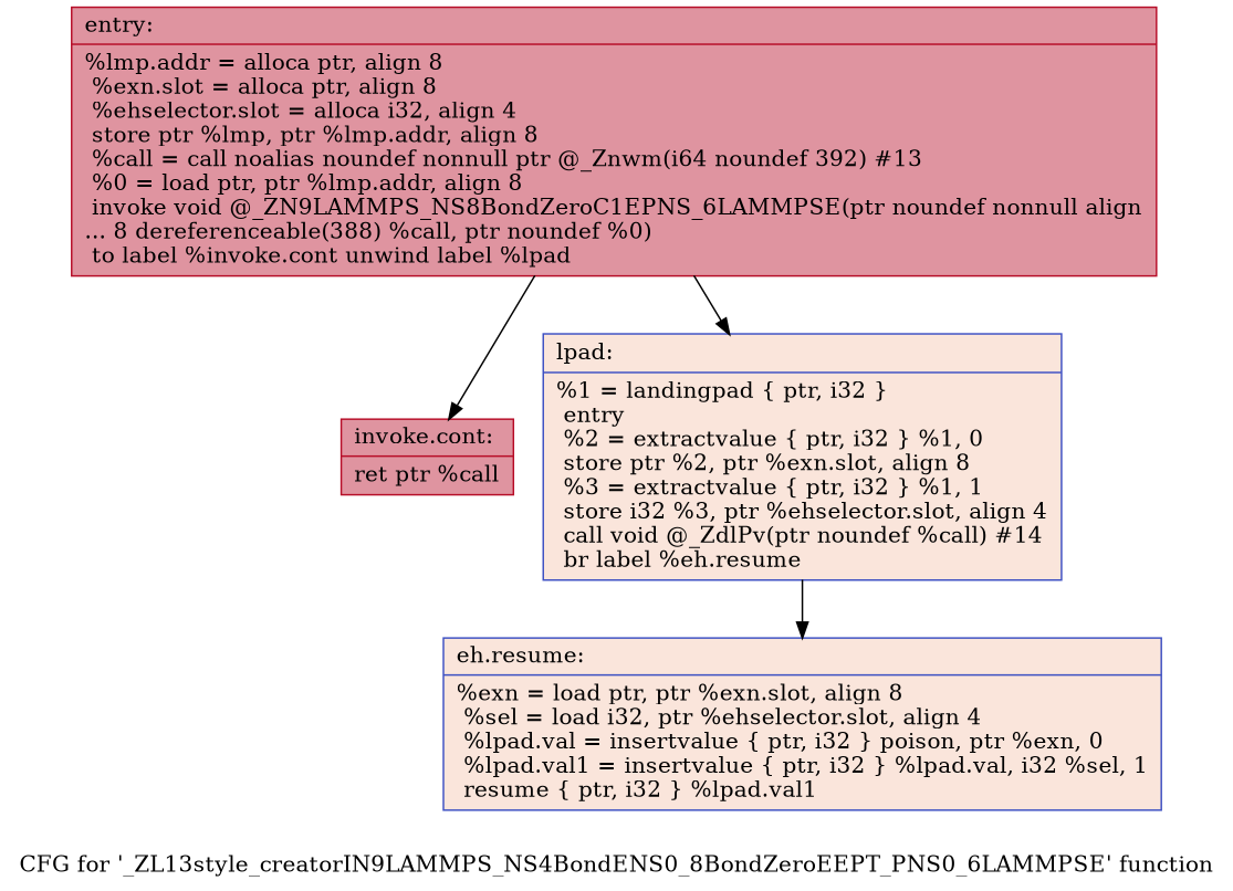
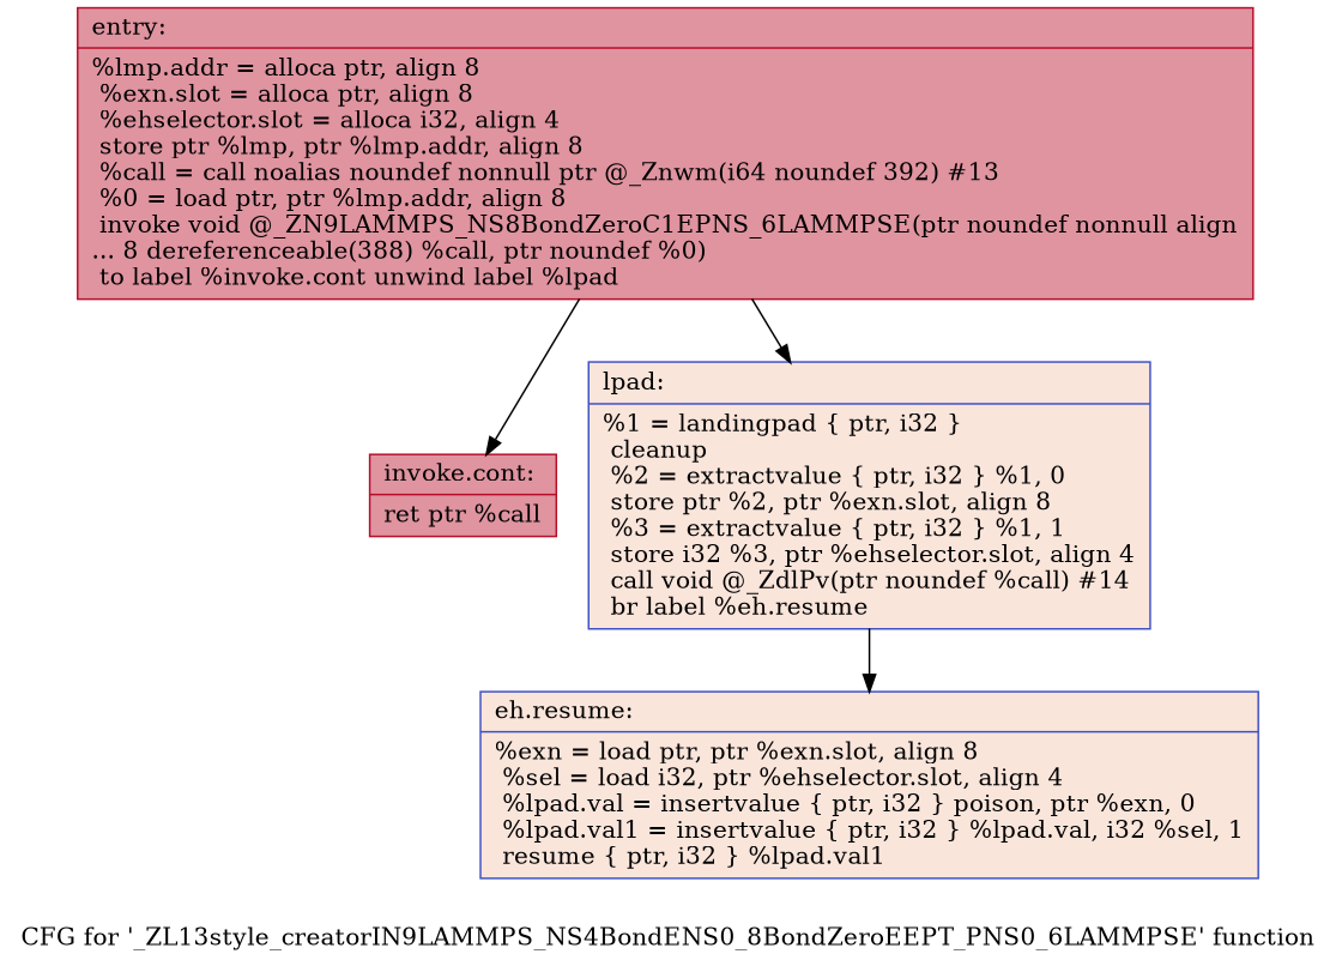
  digraph {
    label="CFG for '_ZL13style_creatorIN9LAMMPS_NS4BondENS0_8BondZeroEEPT_PNS0_6LAMMPSE' function"
    fontname="DejaVu Serif"
    node [color="#b70d28ff" fillcolor="#b70d2870" fontname="DejaVu Serif" shape=record style=filled]
    edge [fontname="DejaVu Serif"]
    n1 [label="{entry:\l|  %lmp.addr = alloca ptr, align 8\l  %exn.slot = alloca ptr, align 8\l  %ehselector.slot = alloca i32, align 4\l  store ptr %lmp, ptr %lmp.addr, align 8\l  %call = call noalias noundef nonnull ptr @_Znwm(i64 noundef 392) #13\l  %0 = load ptr, ptr %lmp.addr, align 8\l  invoke void @_ZN9LAMMPS_NS8BondZeroC1EPNS_6LAMMPSE(ptr noundef nonnull align\l... 8 dereferenceable(388) %call, ptr noundef %0)\l          to label %invoke.cont unwind label %lpad\l}"]
    n2 [label="{invoke.cont:\l|  ret ptr %call\l}"]
-   n3 [color="#3d50c3ff" fillcolor="#f4c5ad70" label="{lpad:\l|  %1 = landingpad \{ ptr, i32 \}\l          entry\l  %2 = extractvalue \{ ptr, i32 \} %1, 0\l  store ptr %2, ptr %exn.slot, align 8\l  %3 = extractvalue \{ ptr, i32 \} %1, 1\l  store i32 %3, ptr %ehselector.slot, align 4\l  call void @_ZdlPv(ptr noundef %call) #14\l  br label %eh.resume\l}"]
+   n3 [color="#3d50c3ff" fillcolor="#f4c5ad70" label="{lpad:\l|  %1 = landingpad \{ ptr, i32 \}\l          cleanup\l  %2 = extractvalue \{ ptr, i32 \} %1, 0\l  store ptr %2, ptr %exn.slot, align 8\l  %3 = extractvalue \{ ptr, i32 \} %1, 1\l  store i32 %3, ptr %ehselector.slot, align 4\l  call void @_ZdlPv(ptr noundef %call) #14\l  br label %eh.resume\l}"]
    n4 [color="#3d50c3ff" fillcolor="#f4c5ad70" label="{eh.resume:\l|  %exn = load ptr, ptr %exn.slot, align 8\l  %sel = load i32, ptr %ehselector.slot, align 4\l  %lpad.val = insertvalue \{ ptr, i32 \} poison, ptr %exn, 0\l  %lpad.val1 = insertvalue \{ ptr, i32 \} %lpad.val, i32 %sel, 1\l  resume \{ ptr, i32 \} %lpad.val1\l}"]
    n1 -> n2
    n1 -> n3
    n3 -> n4
  }
